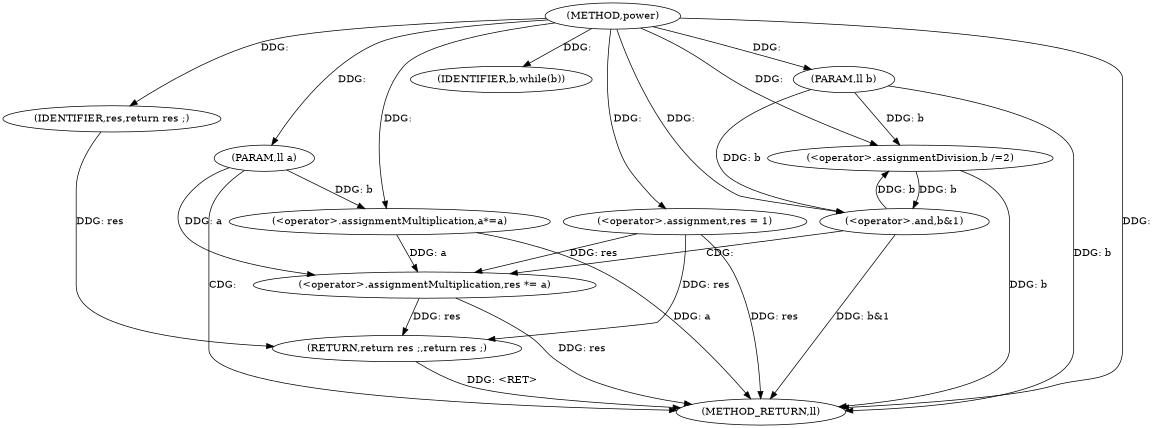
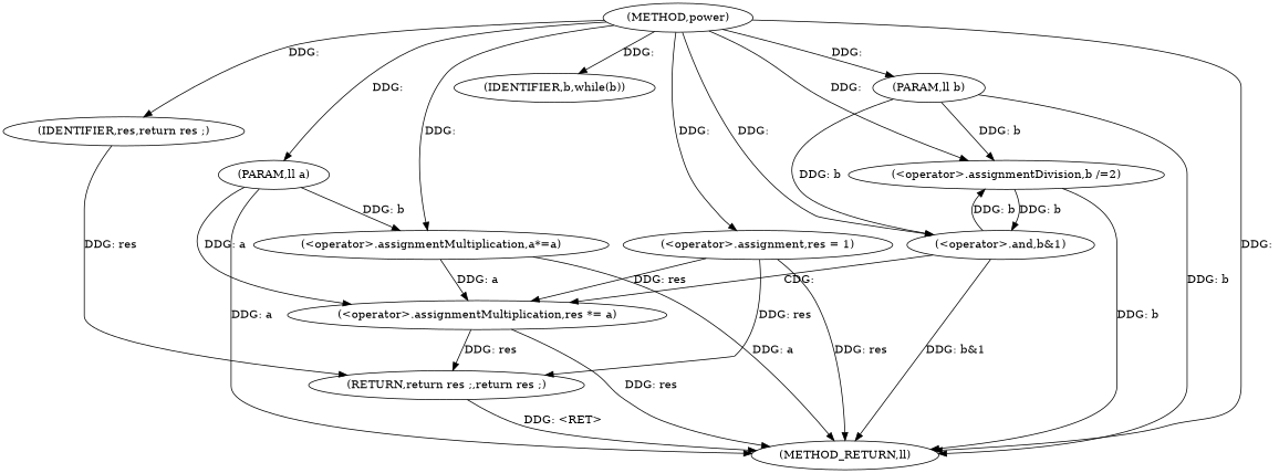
  digraph {
    n1 [label="(METHOD,power)"]
    n2 [label="(PARAM,ll a)"]
    n3 [label="(PARAM,ll b)"]
    n4 [label="(<operator>.assignment,res = 1)"]
    n5 [label="(IDENTIFIER,b,while(b))"]
    n6 [label="(IDENTIFIER,res,return res ;)"]
    n7 [label="(<operator>.assignmentDivision,b /=2)"]
    n8 [label="(<operator>.assignmentMultiplication,a*=a)"]
    n9 [label="(<operator>.and,b&1)"]
    n10 [label="(METHOD_RETURN,ll)"]
    n11 [label="(<operator>.assignmentMultiplication,res *= a)"]
    n12 [label="(RETURN,return res ;,return res ;)"]
    n1 -> n2 [label="DDG: "]
    n1 -> n3 [label="DDG: "]
    n1 -> n4 [label="DDG: "]
    n1 -> n5 [label="DDG: "]
    n1 -> n6 [label="DDG: "]
    n1 -> n7 [label="DDG: "]
    n1 -> n8 [label="DDG: "]
    n1 -> n9 [label="DDG: "]
    n1 -> n10 [label="DDG: "]
    n2 -> n8 [label="DDG: b"]
-   n2 -> n10 [label="CDG: "]
+   n2 -> n10 [label="DDG: a"]
    n2 -> n11 [label="DDG: a"]
    n3 -> n7 [label="DDG: b"]
    n3 -> n9 [label="DDG: b"]
    n3 -> n10 [label="DDG: b"]
    n4 -> n10 [label="DDG: res"]
    n4 -> n11 [label="DDG: res"]
    n4 -> n12 [label="DDG: res"]
    n6 -> n12 [label="DDG: res"]
    n7 -> n9 [label="DDG: b"]
    n7 -> n10 [label="DDG: b"]
    n8 -> n10 [label="DDG: a"]
    n8 -> n11 [label="DDG: a"]
    n9 -> n7 [label="DDG: b"]
    n9 -> n10 [label="DDG: b&1"]
    n9 -> n11 [label="CDG: "]
    n11 -> n10 [label="DDG: res"]
    n11 -> n12 [label="DDG: res"]
    n12 -> n10 [label="DDG: <RET>"]
  }
